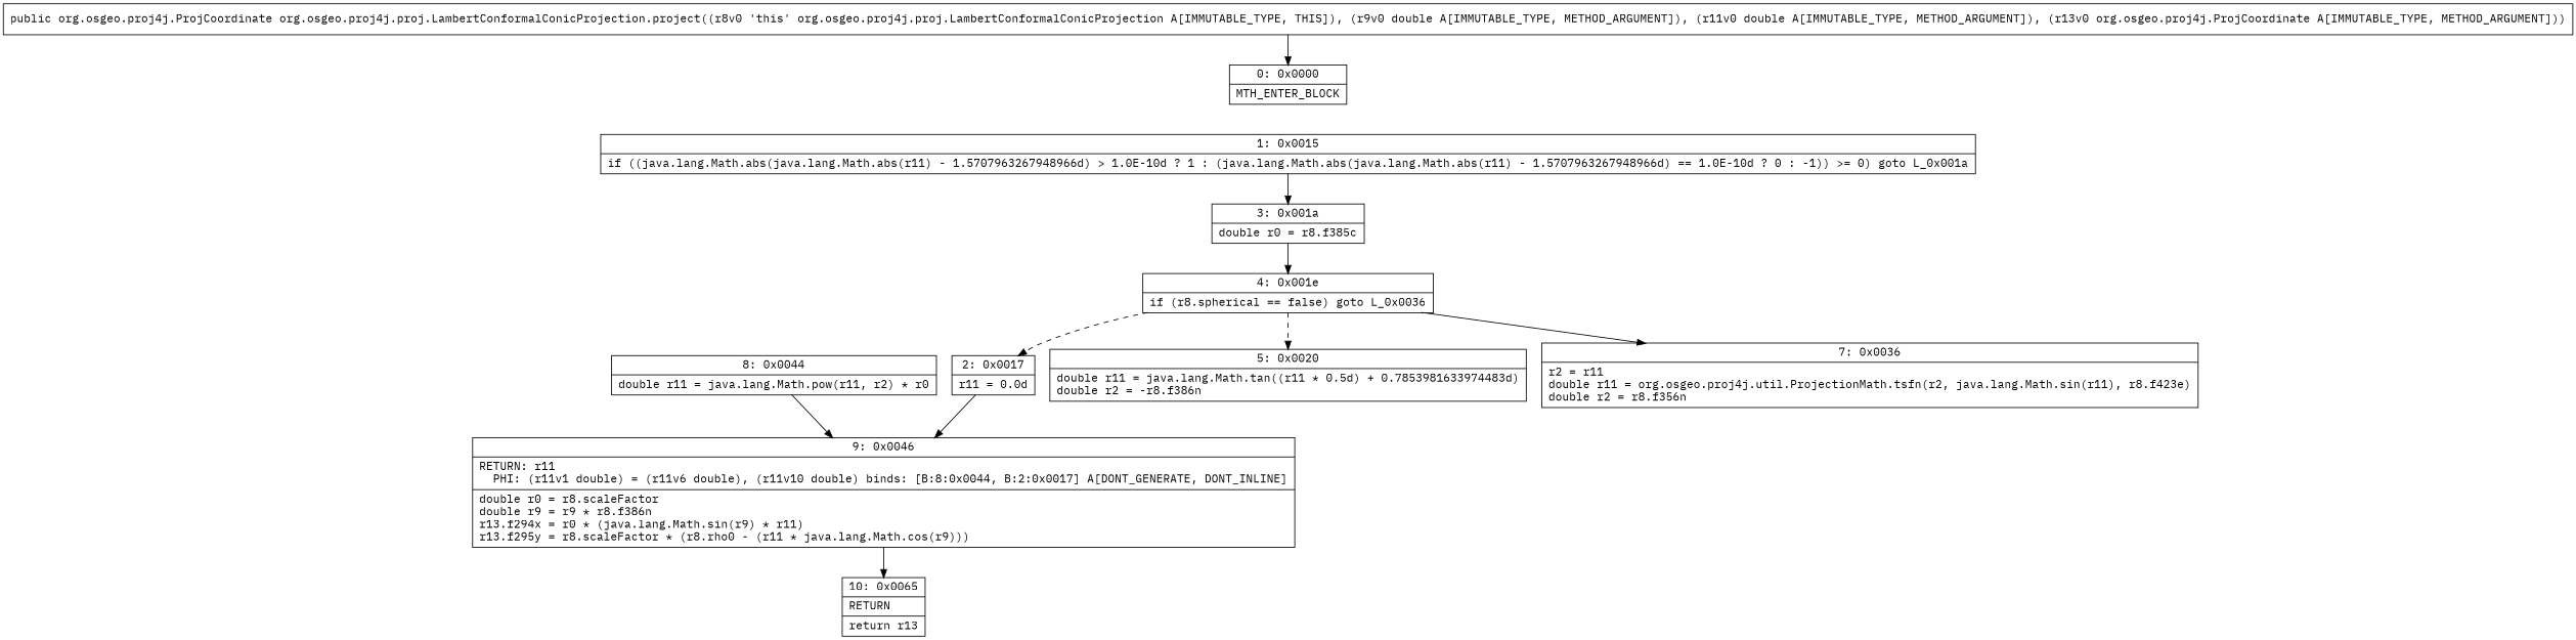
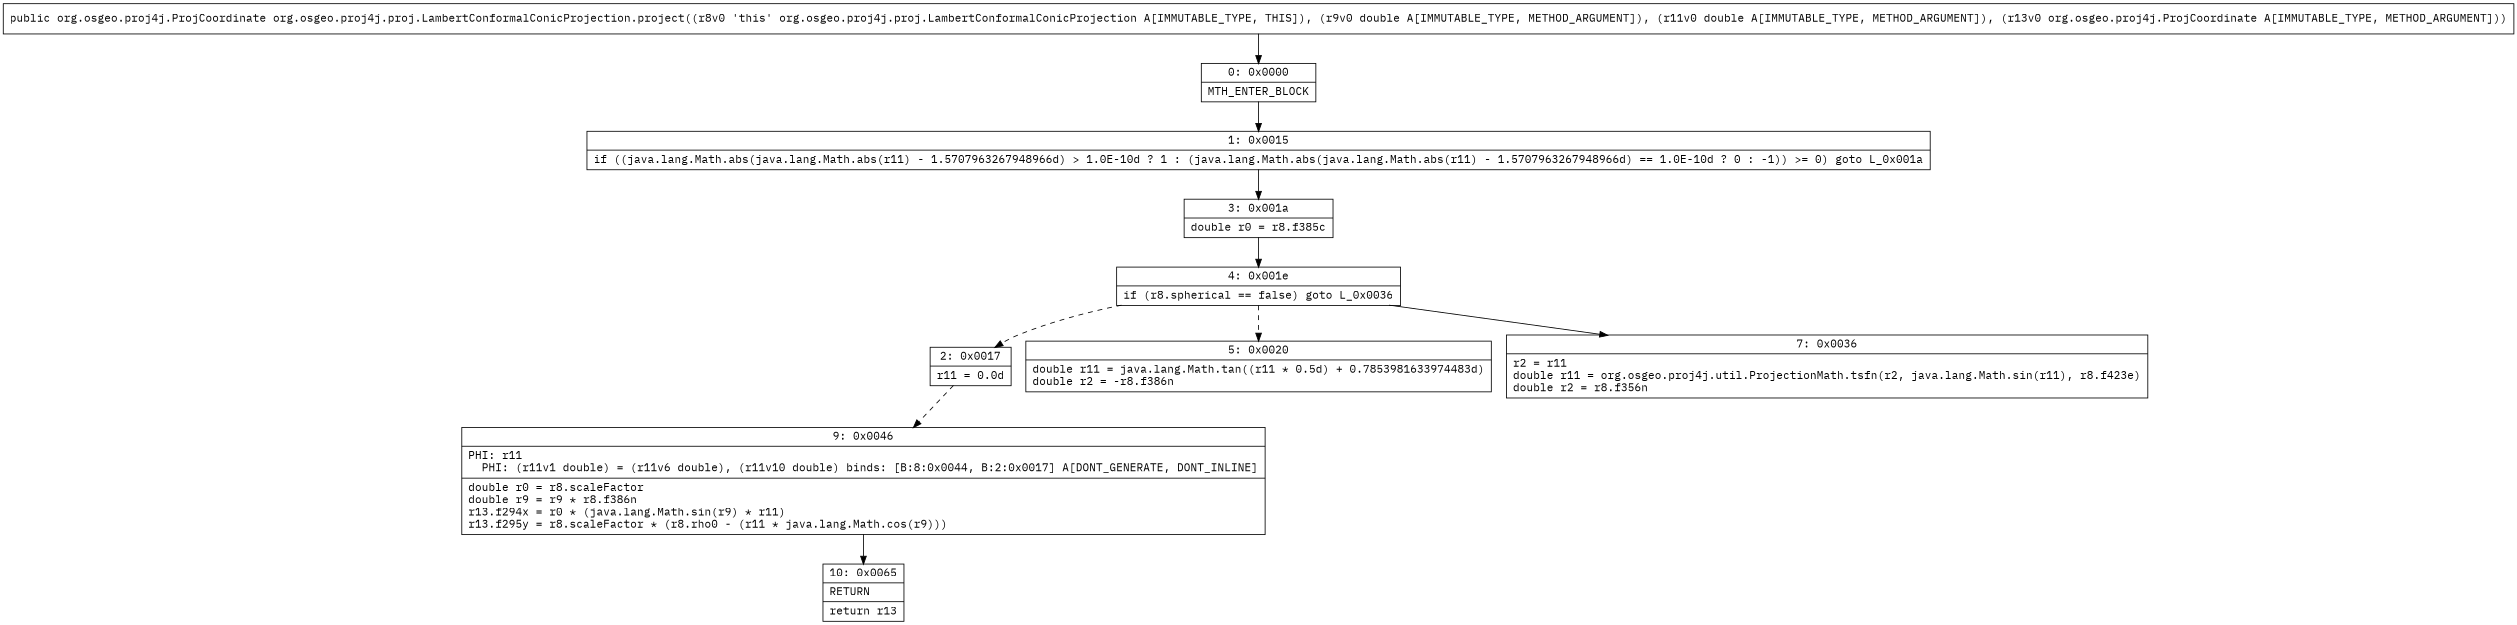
  digraph {
    fontname="IBM Plex Mono"
    node [fontname="IBM Plex Mono" shape=record]
    edge [fontname="IBM Plex Mono"]
    n1 [label="{0\:\ 0x0000|MTH_ENTER_BLOCK\l}"]
    n2 [label="{1\:\ 0x0015|if ((java.lang.Math.abs(java.lang.Math.abs(r11) \- 1.5707963267948966d) \> 1.0E\-10d ? 1 : (java.lang.Math.abs(java.lang.Math.abs(r11) \- 1.5707963267948966d) == 1.0E\-10d ? 0 : \-1)) \>= 0) goto L_0x001a\l}"]
    n3 [label="{3\:\ 0x001a|double r0 = r8.f385c\l}"]
    n4 [label="{2\:\ 0x0017|r11 = 0.0d\l}"]
-   n5 [label="{9\:\ 0x0046|RETURN: r11 \l  PHI: (r11v1 double) = (r11v6 double), (r11v10 double) binds: [B:8:0x0044, B:2:0x0017] A[DONT_GENERATE, DONT_INLINE]\l|double r0 = r8.scaleFactor\ldouble r9 = r9 * r8.f386n\lr13.f294x = r0 * (java.lang.Math.sin(r9) * r11)\lr13.f295y = r8.scaleFactor * (r8.rho0 \- (r11 * java.lang.Math.cos(r9)))\l}"]
+   n5 [label="{9\:\ 0x0046|PHI: r11 \l  PHI: (r11v1 double) = (r11v6 double), (r11v10 double) binds: [B:8:0x0044, B:2:0x0017] A[DONT_GENERATE, DONT_INLINE]\l|double r0 = r8.scaleFactor\ldouble r9 = r9 * r8.f386n\lr13.f294x = r0 * (java.lang.Math.sin(r9) * r11)\lr13.f295y = r8.scaleFactor * (r8.rho0 \- (r11 * java.lang.Math.cos(r9)))\l}"]
    n6 [label="{4\:\ 0x001e|if (r8.spherical == false) goto L_0x0036\l}"]
    n7 [label="{10\:\ 0x0065|RETURN\l|return r13\l}"]
    n8 [label="{5\:\ 0x0020|double r11 = java.lang.Math.tan((r11 * 0.5d) + 0.7853981633974483d)\ldouble r2 = \-r8.f386n\l}"]
    n9 [label="{7\:\ 0x0036|r2 = r11\ldouble r11 = org.osgeo.proj4j.util.ProjectionMath.tsfn(r2, java.lang.Math.sin(r11), r8.f423e)\ldouble r2 = r8.f356n\l}"]
-   n10 [label="{8\:\ 0x0044|double r11 = java.lang.Math.pow(r11, r2) * r0\l}"]
    n11 [label="{public org.osgeo.proj4j.ProjCoordinate org.osgeo.proj4j.proj.LambertConformalConicProjection.project((r8v0 'this' org.osgeo.proj4j.proj.LambertConformalConicProjection A[IMMUTABLE_TYPE, THIS]), (r9v0 double A[IMMUTABLE_TYPE, METHOD_ARGUMENT]), (r11v0 double A[IMMUTABLE_TYPE, METHOD_ARGUMENT]), (r13v0 org.osgeo.proj4j.ProjCoordinate A[IMMUTABLE_TYPE, METHOD_ARGUMENT])) }"]
+   n1 -> n2
    n2 -> n3
    n3 -> n6
-   n4 -> n5
+   n4 -> n5 [style=dashed]
    n5 -> n7
    n6 -> n4 [style=dashed]
    n6 -> n8 [style=dashed]
    n6 -> n9
-   n10 -> n5
    n11 -> n1
  }
